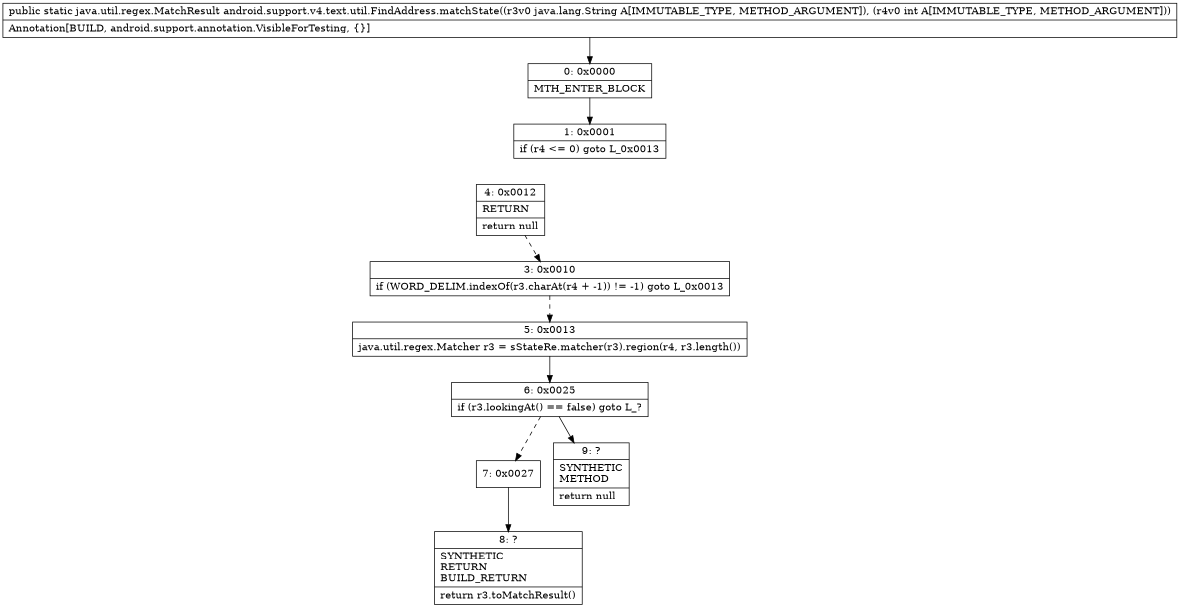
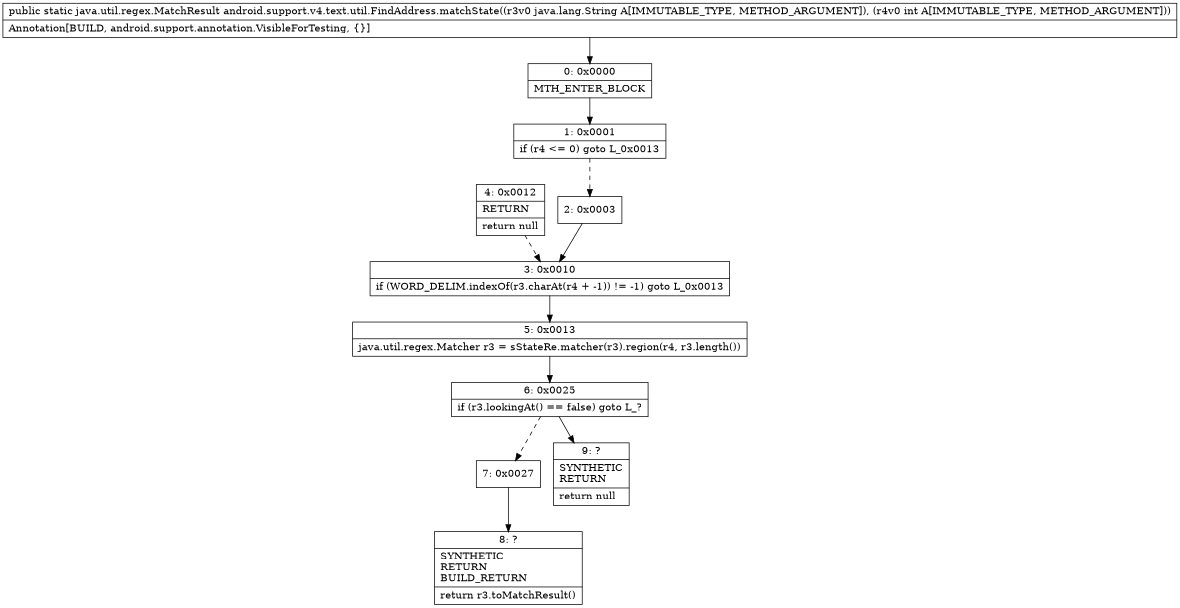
  digraph {
    node [shape=record]
    n1 [label="{0\:\ 0x0000|MTH_ENTER_BLOCK\l}"]
    n2 [label="{1\:\ 0x0001|if (r4 \<= 0) goto L_0x0013\l}"]
+   n3 [label="{2\:\ 0x0003}"]
    n4 [label="{3\:\ 0x0010|if (WORD_DELIM.indexOf(r3.charAt(r4 + \-1)) != \-1) goto L_0x0013\l}"]
    n5 [label="{5\:\ 0x0013|java.util.regex.Matcher r3 = sStateRe.matcher(r3).region(r4, r3.length())\l}"]
    n6 [label="{6\:\ 0x0025|if (r3.lookingAt() == false) goto L_?\l}"]
    n7 [label="{4\:\ 0x0012|RETURN\l|return null\l}"]
    n8 [label="{7\:\ 0x0027}"]
-   n9 [label="{9\:\ ?|SYNTHETIC\lMETHOD\l|return null\l}"]
+   n9 [label="{9\:\ ?|SYNTHETIC\lRETURN\l|return null\l}"]
    n10 [label="{8\:\ ?|SYNTHETIC\lRETURN\lBUILD_RETURN\l|return r3.toMatchResult()\l}"]
    n11 [label="{public static java.util.regex.MatchResult android.support.v4.text.util.FindAddress.matchState((r3v0 java.lang.String A[IMMUTABLE_TYPE, METHOD_ARGUMENT]), (r4v0 int A[IMMUTABLE_TYPE, METHOD_ARGUMENT]))  | Annotation[BUILD, android.support.annotation.VisibleForTesting, \{\}]\l}"]
    n1 -> n2
-   n4 -> n5 [style=dashed]
+   n2 -> n3 [style=dashed]
+   n3 -> n4
+   n4 -> n5
    n5 -> n6
    n6 -> n8 [style=dashed]
    n6 -> n9
    n7 -> n4 [style=dashed]
    n8 -> n10
    n11 -> n1
  }
